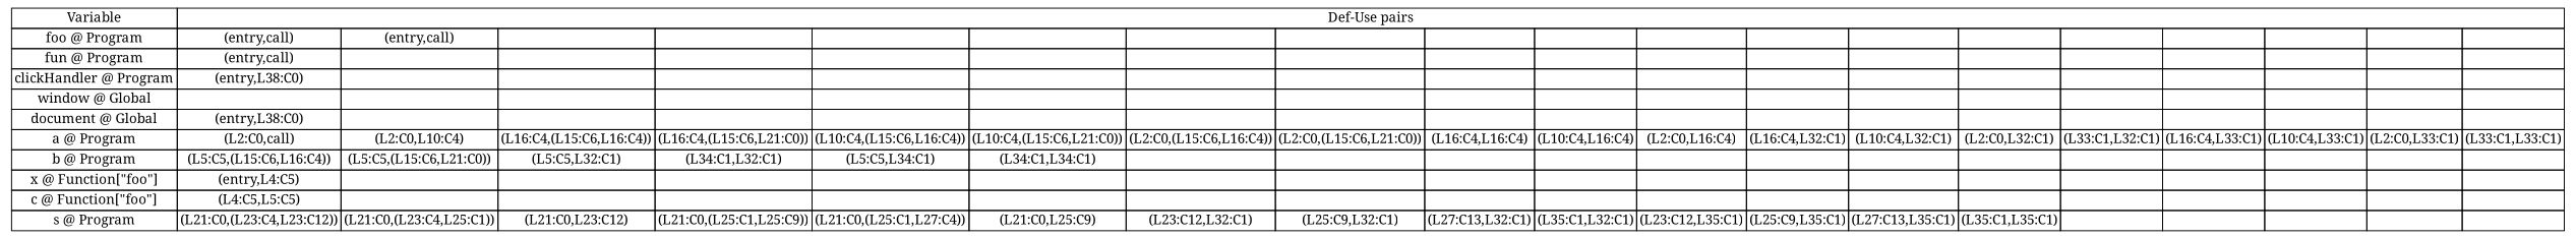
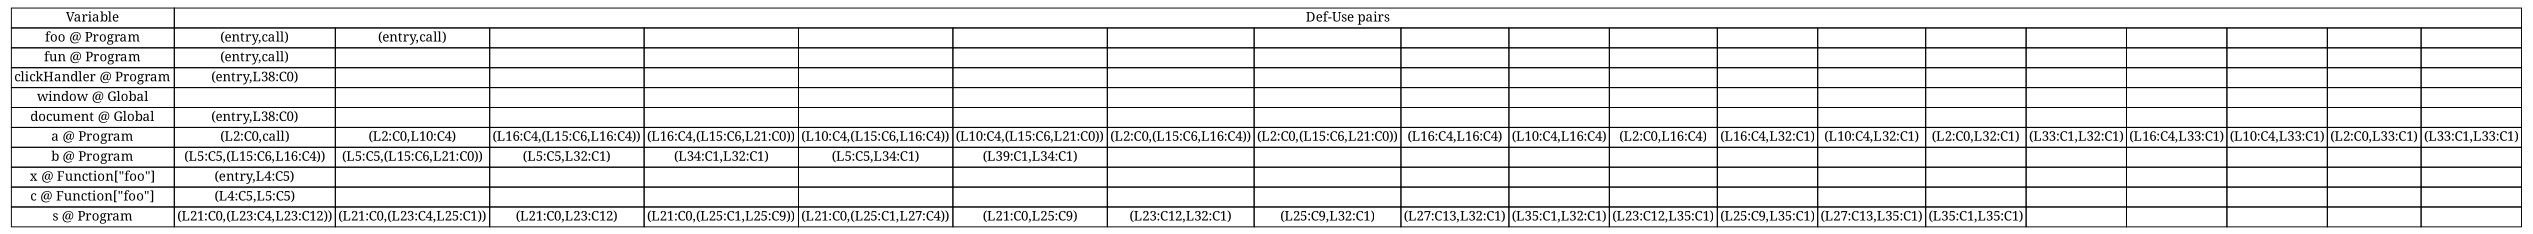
  digraph {
    fontname="Noto Serif"
-   n1 [label=< <TABLE BORDER="0" CELLBORDER="1" CELLSPACING="0"> <tr><td>Variable</td><td COLSPAN="19">Def-Use pairs</td></tr><tr><td>foo @ Program</td><td>(entry,call)</td><td>(entry,call)</td><td></td><td></td><td></td><td></td><td></td><td></td><td></td><td></td><td></td><td></td><td></td><td></td><td></td><td></td><td></td><td></td><td></td></tr> <tr><td>fun @ Program</td><td>(entry,call)</td><td></td><td></td><td></td><td></td><td></td><td></td><td></td><td></td><td></td><td></td><td></td><td></td><td></td><td></td><td></td><td></td><td></td><td></td></tr> <tr><td>clickHandler @ Program</td><td>(entry,L38:C0)</td><td></td><td></td><td></td><td></td><td></td><td></td><td></td><td></td><td></td><td></td><td></td><td></td><td></td><td></td><td></td><td></td><td></td><td></td></tr> <tr><td>window @ Global</td><td></td><td></td><td></td><td></td><td></td><td></td><td></td><td></td><td></td><td></td><td></td><td></td><td></td><td></td><td></td><td></td><td></td><td></td><td></td></tr> <tr><td>document @ Global</td><td>(entry,L38:C0)</td><td></td><td></td><td></td><td></td><td></td><td></td><td></td><td></td><td></td><td></td><td></td><td></td><td></td><td></td><td></td><td></td><td></td><td></td></tr> <tr><td>a @ Program</td><td>(L2:C0,call)</td><td>(L2:C0,L10:C4)</td><td>(L16:C4,(L15:C6,L16:C4))</td><td>(L16:C4,(L15:C6,L21:C0))</td><td>(L10:C4,(L15:C6,L16:C4))</td><td>(L10:C4,(L15:C6,L21:C0))</td><td>(L2:C0,(L15:C6,L16:C4))</td><td>(L2:C0,(L15:C6,L21:C0))</td><td>(L16:C4,L16:C4)</td><td>(L10:C4,L16:C4)</td><td>(L2:C0,L16:C4)</td><td>(L16:C4,L32:C1)</td><td>(L10:C4,L32:C1)</td><td>(L2:C0,L32:C1)</td><td>(L33:C1,L32:C1)</td><td>(L16:C4,L33:C1)</td><td>(L10:C4,L33:C1)</td><td>(L2:C0,L33:C1)</td><td>(L33:C1,L33:C1)</td></tr> <tr><td>b @ Program</td><td>(L5:C5,(L15:C6,L16:C4))</td><td>(L5:C5,(L15:C6,L21:C0))</td><td>(L5:C5,L32:C1)</td><td>(L34:C1,L32:C1)</td><td>(L5:C5,L34:C1)</td><td>(L34:C1,L34:C1)</td><td></td><td></td><td></td><td></td><td></td><td></td><td></td><td></td><td></td><td></td><td></td><td></td><td></td></tr> <tr><td>x @ Function["foo"]</td><td>(entry,L4:C5)</td><td></td><td></td><td></td><td></td><td></td><td></td><td></td><td></td><td></td><td></td><td></td><td></td><td></td><td></td><td></td><td></td><td></td><td></td></tr> <tr><td>c @ Function["foo"]</td><td>(L4:C5,L5:C5)</td><td></td><td></td><td></td><td></td><td></td><td></td><td></td><td></td><td></td><td></td><td></td><td></td><td></td><td></td><td></td><td></td><td></td><td></td></tr> <tr><td>s @ Program</td><td>(L21:C0,(L23:C4,L23:C12))</td><td>(L21:C0,(L23:C4,L25:C1))</td><td>(L21:C0,L23:C12)</td><td>(L21:C0,(L25:C1,L25:C9))</td><td>(L21:C0,(L25:C1,L27:C4))</td><td>(L21:C0,L25:C9)</td><td>(L23:C12,L32:C1)</td><td>(L25:C9,L32:C1)</td><td>(L27:C13,L32:C1)</td><td>(L35:C1,L32:C1)</td><td>(L23:C12,L35:C1)</td><td>(L25:C9,L35:C1)</td><td>(L27:C13,L35:C1)</td><td>(L35:C1,L35:C1)</td><td></td><td></td><td></td><td></td><td></td></tr> </TABLE> > shape=plaintext fontname="Noto Serif"]
+   n1 [label=< <TABLE BORDER="0" CELLBORDER="1" CELLSPACING="0"> <tr><td>Variable</td><td COLSPAN="19">Def-Use pairs</td></tr><tr><td>foo @ Program</td><td>(entry,call)</td><td>(entry,call)</td><td></td><td></td><td></td><td></td><td></td><td></td><td></td><td></td><td></td><td></td><td></td><td></td><td></td><td></td><td></td><td></td><td></td></tr> <tr><td>fun @ Program</td><td>(entry,call)</td><td></td><td></td><td></td><td></td><td></td><td></td><td></td><td></td><td></td><td></td><td></td><td></td><td></td><td></td><td></td><td></td><td></td><td></td></tr> <tr><td>clickHandler @ Program</td><td>(entry,L38:C0)</td><td></td><td></td><td></td><td></td><td></td><td></td><td></td><td></td><td></td><td></td><td></td><td></td><td></td><td></td><td></td><td></td><td></td><td></td></tr> <tr><td>window @ Global</td><td></td><td></td><td></td><td></td><td></td><td></td><td></td><td></td><td></td><td></td><td></td><td></td><td></td><td></td><td></td><td></td><td></td><td></td><td></td></tr> <tr><td>document @ Global</td><td>(entry,L38:C0)</td><td></td><td></td><td></td><td></td><td></td><td></td><td></td><td></td><td></td><td></td><td></td><td></td><td></td><td></td><td></td><td></td><td></td><td></td></tr> <tr><td>a @ Program</td><td>(L2:C0,call)</td><td>(L2:C0,L10:C4)</td><td>(L16:C4,(L15:C6,L16:C4))</td><td>(L16:C4,(L15:C6,L21:C0))</td><td>(L10:C4,(L15:C6,L16:C4))</td><td>(L10:C4,(L15:C6,L21:C0))</td><td>(L2:C0,(L15:C6,L16:C4))</td><td>(L2:C0,(L15:C6,L21:C0))</td><td>(L16:C4,L16:C4)</td><td>(L10:C4,L16:C4)</td><td>(L2:C0,L16:C4)</td><td>(L16:C4,L32:C1)</td><td>(L10:C4,L32:C1)</td><td>(L2:C0,L32:C1)</td><td>(L33:C1,L32:C1)</td><td>(L16:C4,L33:C1)</td><td>(L10:C4,L33:C1)</td><td>(L2:C0,L33:C1)</td><td>(L33:C1,L33:C1)</td></tr> <tr><td>b @ Program</td><td>(L5:C5,(L15:C6,L16:C4))</td><td>(L5:C5,(L15:C6,L21:C0))</td><td>(L5:C5,L32:C1)</td><td>(L34:C1,L32:C1)</td><td>(L5:C5,L34:C1)</td><td>(L39:C1,L34:C1)</td><td></td><td></td><td></td><td></td><td></td><td></td><td></td><td></td><td></td><td></td><td></td><td></td><td></td></tr> <tr><td>x @ Function["foo"]</td><td>(entry,L4:C5)</td><td></td><td></td><td></td><td></td><td></td><td></td><td></td><td></td><td></td><td></td><td></td><td></td><td></td><td></td><td></td><td></td><td></td><td></td></tr> <tr><td>c @ Function["foo"]</td><td>(L4:C5,L5:C5)</td><td></td><td></td><td></td><td></td><td></td><td></td><td></td><td></td><td></td><td></td><td></td><td></td><td></td><td></td><td></td><td></td><td></td><td></td></tr> <tr><td>s @ Program</td><td>(L21:C0,(L23:C4,L23:C12))</td><td>(L21:C0,(L23:C4,L25:C1))</td><td>(L21:C0,L23:C12)</td><td>(L21:C0,(L25:C1,L25:C9))</td><td>(L21:C0,(L25:C1,L27:C4))</td><td>(L21:C0,L25:C9)</td><td>(L23:C12,L32:C1)</td><td>(L25:C9,L32:C1)</td><td>(L27:C13,L32:C1)</td><td>(L35:C1,L32:C1)</td><td>(L23:C12,L35:C1)</td><td>(L25:C9,L35:C1)</td><td>(L27:C13,L35:C1)</td><td>(L35:C1,L35:C1)</td><td></td><td></td><td></td><td></td><td></td></tr> </TABLE> > shape=plaintext fontname="Noto Serif"]
  }
